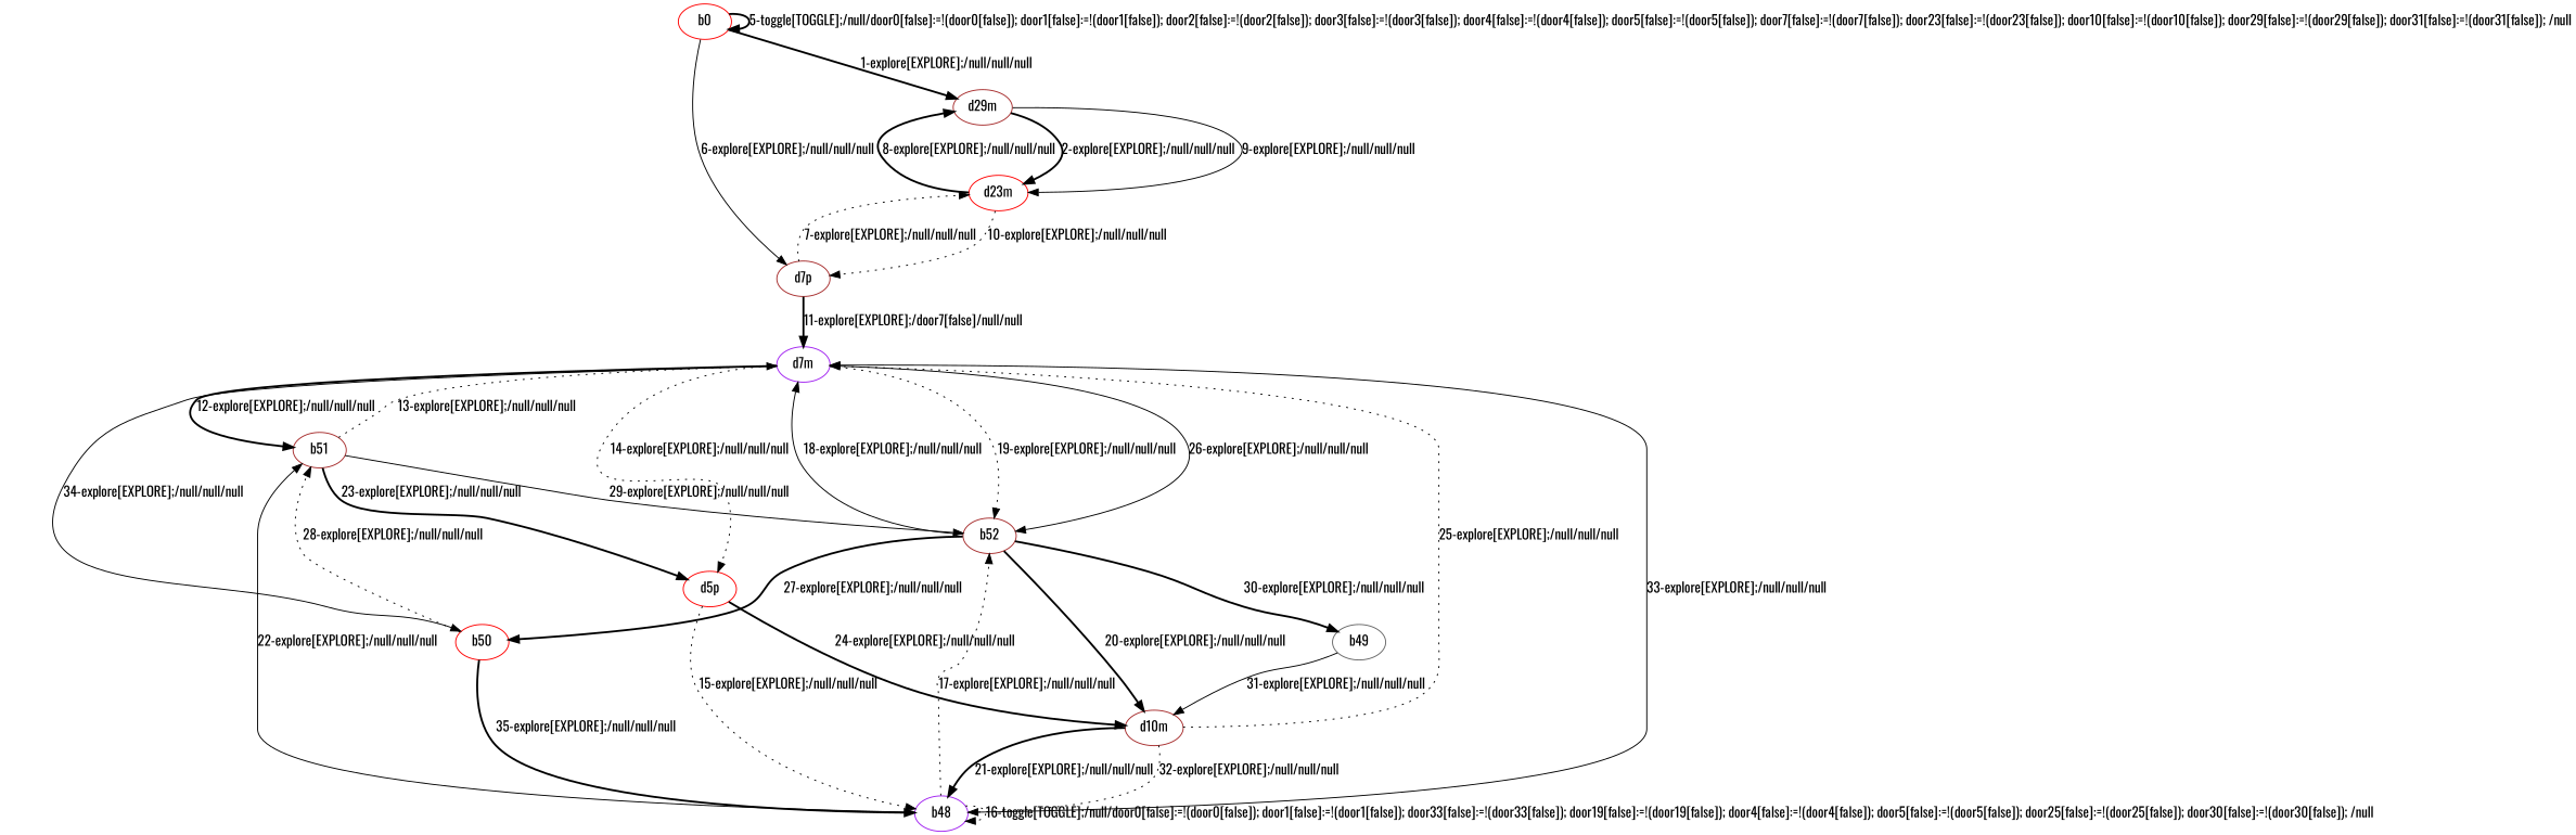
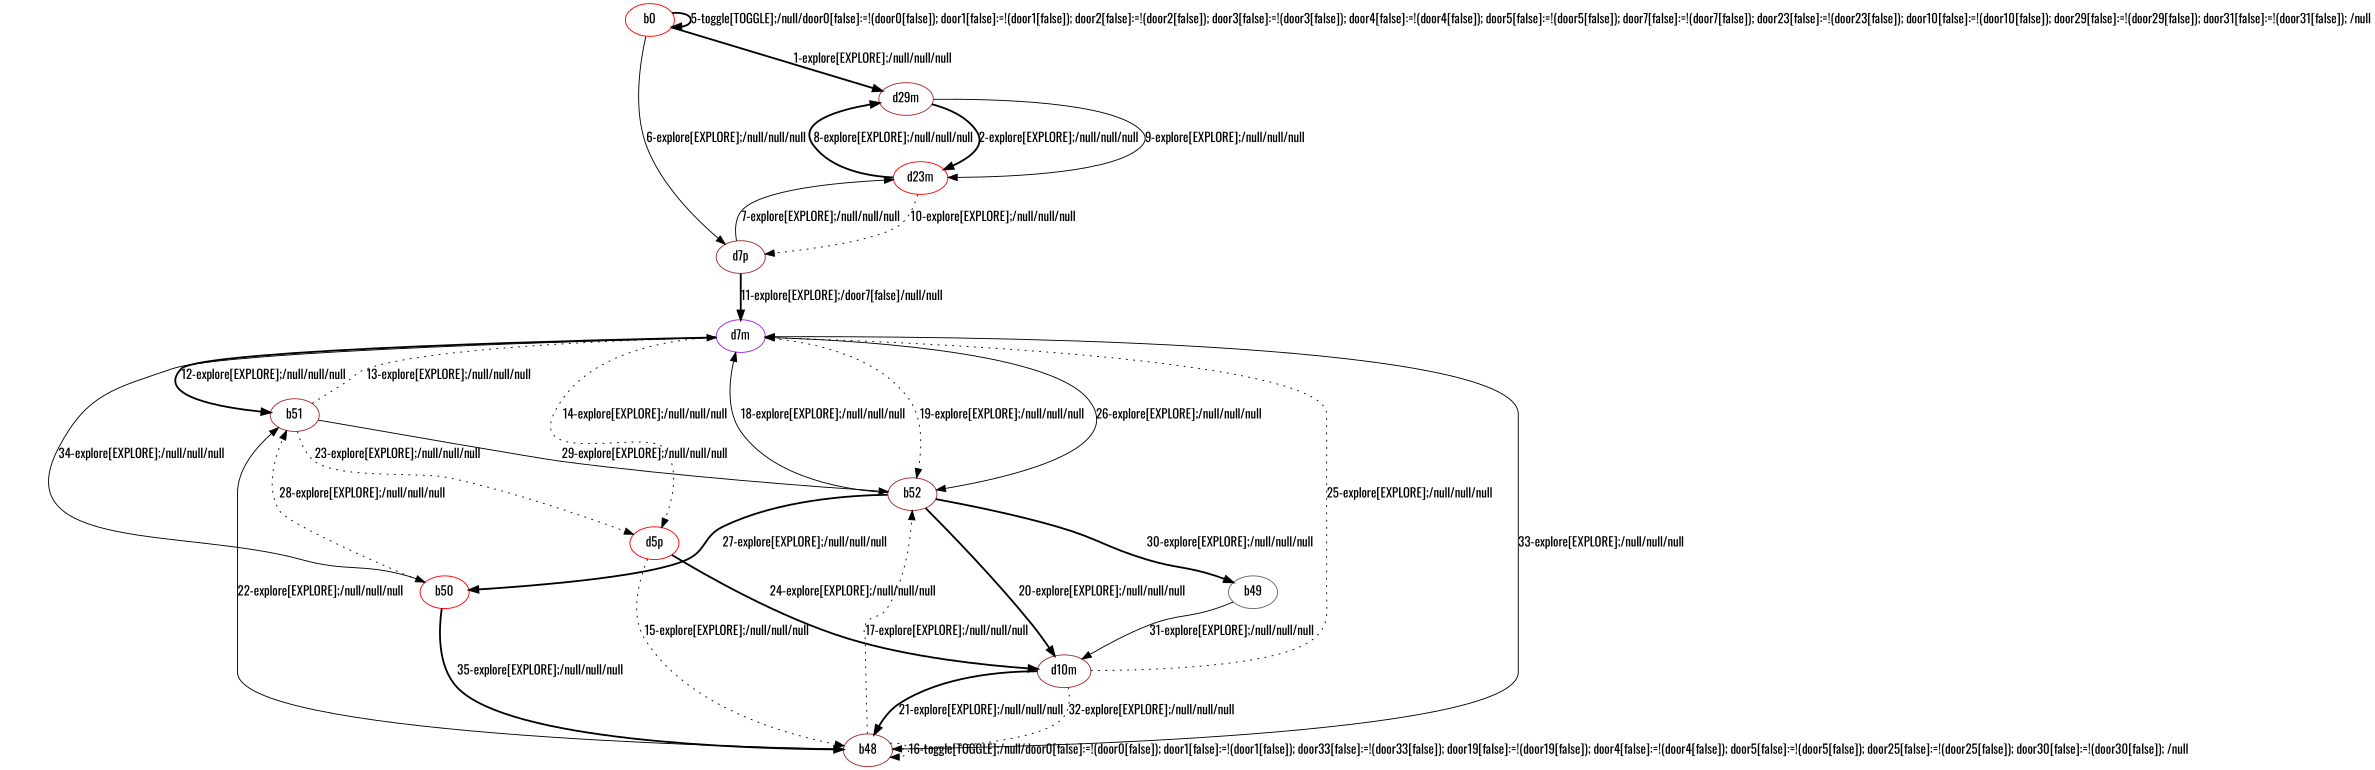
  digraph {
    fontname=Oswald
    node [color=brown fontname=Oswald]
    edge [fontname=Oswald style=bold]
    b0 [color=red]
    d29m
    d7p
    d23m [color=red]
    d7m [color=purple]
    b51
    d5p [color=red]
    b52
    b50 [color=red]
-   b48 [color=purple]
+   b48
    d10m
    b49 [color=gray40]
    b0 -> b0 [label="5-toggle[TOGGLE];/null/door0[false]:=!(door0[false]); door1[false]:=!(door1[false]); door2[false]:=!(door2[false]); door3[false]:=!(door3[false]); door4[false]:=!(door4[false]); door5[false]:=!(door5[false]); door7[false]:=!(door7[false]); door23[false]:=!(door23[false]); door10[false]:=!(door10[false]); door29[false]:=!(door29[false]); door31[false]:=!(door31[false]); /null"]
    b0 -> d29m [label="1-explore[EXPLORE];/null/null/null"]
    b0 -> d7p [label="6-explore[EXPLORE];/null/null/null" style=solid]
    d29m -> d23m [label="2-explore[EXPLORE];/null/null/null"]
    d29m -> d23m [label="9-explore[EXPLORE];/null/null/null" style=solid]
-   d7p -> d23m [label="7-explore[EXPLORE];/null/null/null" style=dotted]
+   d7p -> d23m [label="7-explore[EXPLORE];/null/null/null" style=solid]
    d7p -> d7m [label="11-explore[EXPLORE];/door7[false]/null/null"]
    d23m -> d29m [label="8-explore[EXPLORE];/null/null/null"]
    d23m -> d7p [label="10-explore[EXPLORE];/null/null/null" style=dotted]
    d7m -> b51 [label="12-explore[EXPLORE];/null/null/null"]
    d7m -> d5p [label="14-explore[EXPLORE];/null/null/null" style=dotted]
    d7m -> b52 [label="19-explore[EXPLORE];/null/null/null" style=dotted]
    d7m -> b52 [label="26-explore[EXPLORE];/null/null/null" style=solid]
    d7m -> b50 [label="34-explore[EXPLORE];/null/null/null" style=solid]
    b51 -> d7m [label="13-explore[EXPLORE];/null/null/null" style=dotted]
-   b51 -> d5p [label="23-explore[EXPLORE];/null/null/null"]
+   b51 -> d5p [label="23-explore[EXPLORE];/null/null/null" style=dotted]
    b51 -> b52 [label="29-explore[EXPLORE];/null/null/null" style=solid]
    d5p -> b48 [label="15-explore[EXPLORE];/null/null/null" style=dotted]
    d5p -> d10m [label="24-explore[EXPLORE];/null/null/null"]
    b52 -> d7m [label="18-explore[EXPLORE];/null/null/null" style=solid]
    b52 -> b50 [label="27-explore[EXPLORE];/null/null/null"]
    b52 -> d10m [label="20-explore[EXPLORE];/null/null/null"]
    b52 -> b49 [label="30-explore[EXPLORE];/null/null/null"]
    b50 -> b51 [label="28-explore[EXPLORE];/null/null/null" style=dotted]
    b50 -> b48 [label="35-explore[EXPLORE];/null/null/null"]
    b48 -> d7m [label="33-explore[EXPLORE];/null/null/null" style=solid]
    b48 -> b51 [label="22-explore[EXPLORE];/null/null/null" style=solid]
    b48 -> b52 [label="17-explore[EXPLORE];/null/null/null" style=dotted]
    b48 -> b48 [label="16-toggle[TOGGLE];/null/door0[false]:=!(door0[false]); door1[false]:=!(door1[false]); door33[false]:=!(door33[false]); door19[false]:=!(door19[false]); door4[false]:=!(door4[false]); door5[false]:=!(door5[false]); door25[false]:=!(door25[false]); door30[false]:=!(door30[false]); /null" style=dotted]
    d10m -> d7m [label="25-explore[EXPLORE];/null/null/null" style=dotted]
    d10m -> b48 [label="21-explore[EXPLORE];/null/null/null"]
    d10m -> b48 [label="32-explore[EXPLORE];/null/null/null" style=dotted]
    b49 -> d10m [label="31-explore[EXPLORE];/null/null/null" style=solid]
  }
